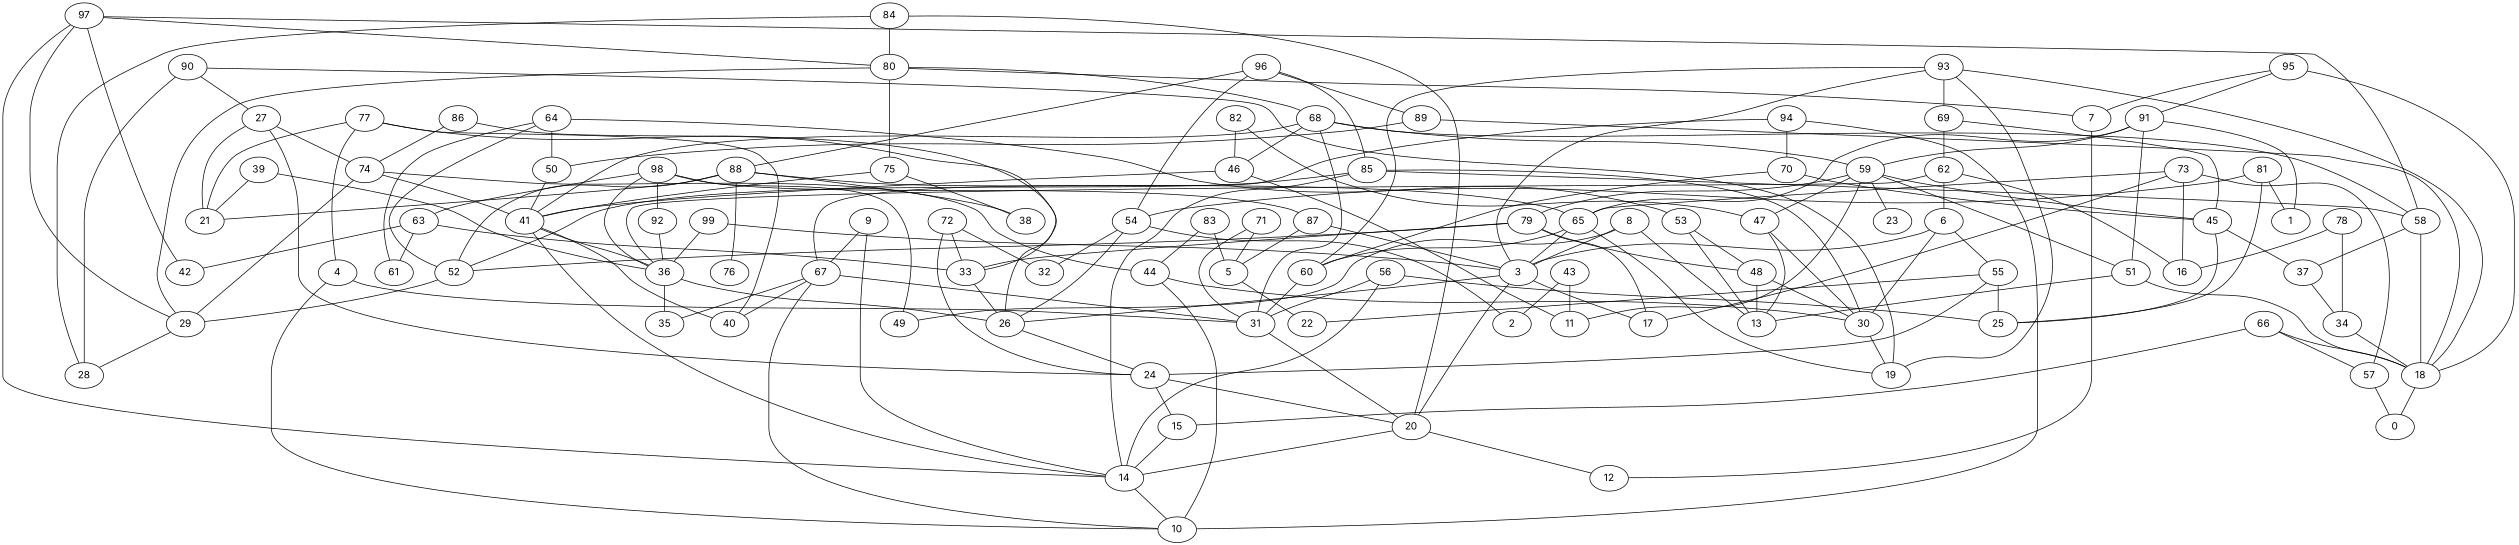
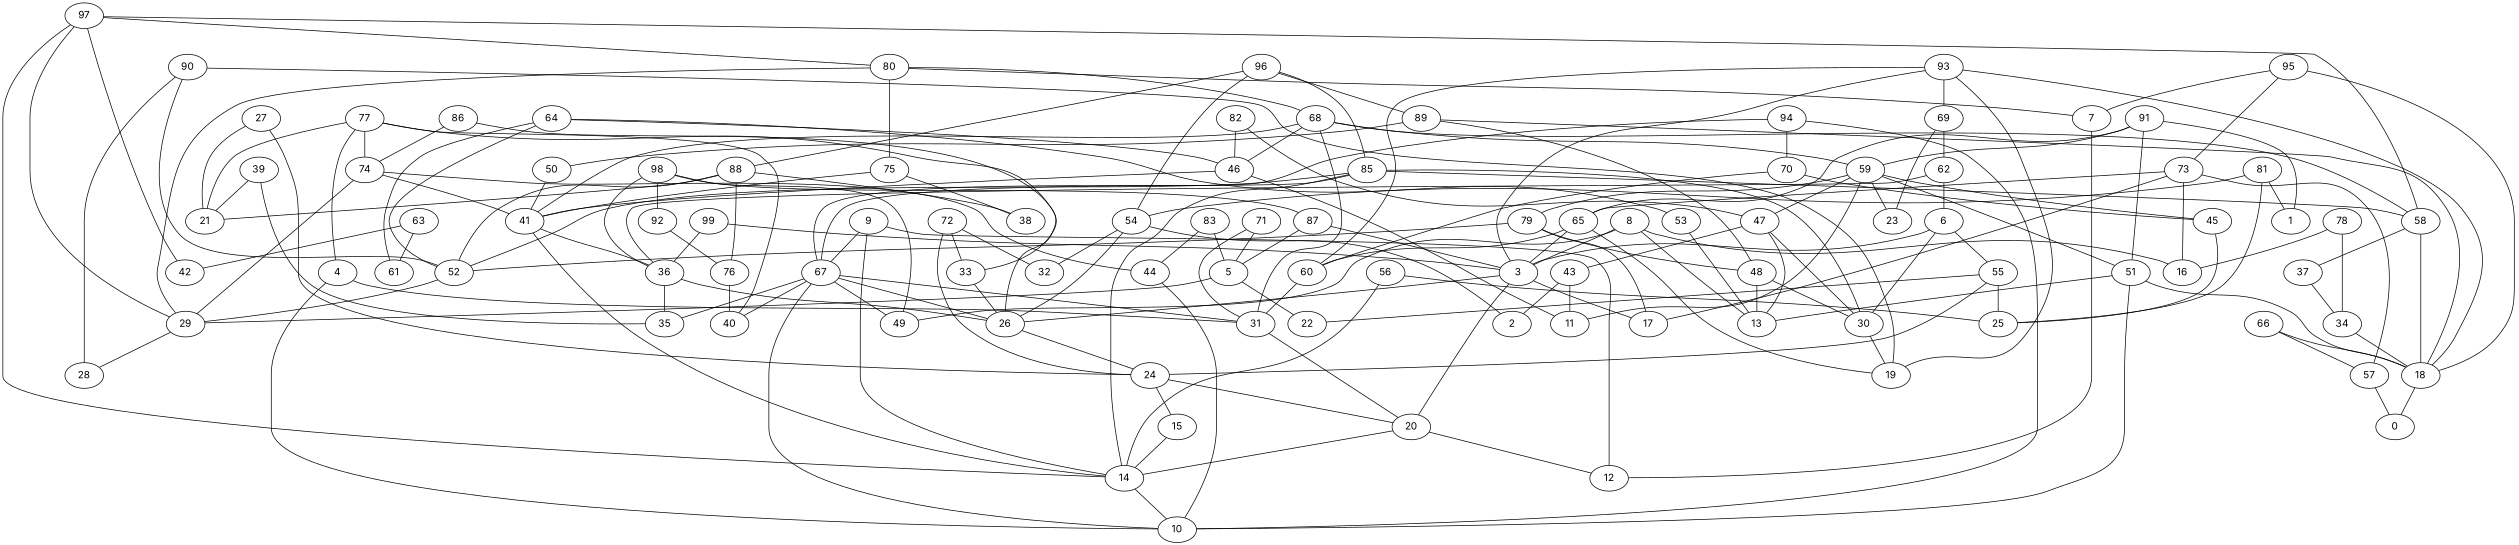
  digraph {
    fontname=Inter
    node [fontname=Inter]
    edge [color=black dir=none fontname=Inter]
    77
    40
    4
    26
    74
    21
    31
    10
    24
    29
    41
    44
    56
    14
    25
    20
    79
    33
    48
    17
    52
    30
    13
    87
    5
    3
    22
    6
    55
    19
    97
    42
    58
    80
    28
    18
    68
    75
    7
    60
    46
    11
    36
    37
    34
    59
    47
    45
    23
    38
    35
-   84
    12
    0
    89
    50
    51
    85
    67
    49
    99
    8
    16
    78
    53
    94
    70
    39
    88
    65
    76
    63
    61
    90
    83
    82
    43
    98
    92
    57
    71
    2
    96
    54
    32
    91
    1
    86
    81
    69
    62
    95
    73
    66
    15
    72
    9
    93
    27
    64
    subgraph sub_1 {
      77
      40
      4
      26
      74
      21
      31
      10
      24
      29
      41
      44
      56
      14
      25
      20
      79
      33
      48
      17
      52
      30
      13
      87
      5
      3
      22
      6
      55
      19
      97
      42
      58
      80
      28
      18
      68
      75
      7
      60
      46
      11
      36
      37
      34
      59
      47
      45
      23
      38
      35
-     84
      12
      0
      89
      50
      51
      85
      67
      49
      99
      8
      16
      78
      53
      94
      70
      39
      88
      65
      76
      63
      61
      90
      83
      82
      43
      98
      92
      57
      71
      2
      96
      54
      32
      91
      1
      86
      81
      69
      62
      95
      73
      66
      15
      72
      9
      93
      27
      64
    }
    77 -> 40
    77 -> 4
    77 -> 26
-   27 -> 74
+   77 -> 74
    77 -> 21
    4 -> 31
    4 -> 10
    26 -> 24
    74 -> 29
    74 -> 41
    74 -> 44
    31 -> 20
    24 -> 20
    24 -> 15
    29 -> 28
    41 -> 14
    41 -> 36
    44 -> 10
-   44 -> 30
-   56 -> 31
    56 -> 14
    56 -> 25
    14 -> 10
    20 -> 14
    20 -> 12
-   79 -> 33
    79 -> 48
    79 -> 17
    79 -> 52
    33 -> 26
    48 -> 30
    48 -> 13
    52 -> 29
    30 -> 19
    87 -> 5
    87 -> 3
+   5 -> 29
    5 -> 22
    3 -> 26
    3 -> 20
    3 -> 17
    6 -> 30
    6 -> 3
    6 -> 55
    55 -> 24
    55 -> 25
    55 -> 22
    97 -> 29
    97 -> 14
    97 -> 42
    97 -> 58
    97 -> 80
    58 -> 18
    58 -> 37
    80 -> 29
    80 -> 68
    80 -> 75
    80 -> 7
    18 -> 0
    68 -> 31
    68 -> 41
    68 -> 58
    68 -> 46
    68 -> 59
    75 -> 41
    75 -> 38
    7 -> 12
    60 -> 31
    46 -> 41
    46 -> 11
    36 -> 26
    36 -> 35
    37 -> 34
    34 -> 18
    59 -> 79
    59 -> 11
    59 -> 47
    59 -> 45
    59 -> 23
    59 -> 51
    47 -> 30
    47 -> 13
+   47 -> 43
    45 -> 25
-   45 -> 37
-   84 -> 20
-   84 -> 80
-   84 -> 28
-   53 -> 48
+   89 -> 48
    89 -> 18
    89 -> 50
    50 -> 41
+   51 -> 10
    51 -> 13
    51 -> 18
    85 -> 14
    85 -> 52
    85 -> 30
    85 -> 58
+   85 -> 67
    67 -> 40
+   67 -> 26
    67 -> 31
    67 -> 10
    67 -> 35
+   67 -> 49
    99 -> 3
    99 -> 36
    8 -> 13
    8 -> 3
    8 -> 49
-   62 -> 16
+   8 -> 16
    78 -> 34
    78 -> 16
    53 -> 13
    94 -> 10
    94 -> 67
    94 -> 70
    70 -> 60
    70 -> 45
    39 -> 21
-   39 -> 36
+   39 -> 35
    88 -> 21
    88 -> 52
    88 -> 38
-   88 -> 65
    88 -> 76
    65 -> 3
    65 -> 19
    65 -> 60
-   41 -> 40
-   63 -> 33
+   76 -> 40
    63 -> 42
    63 -> 61
-   90 -> 27
+   90 -> 52
    90 -> 19
    90 -> 28
    83 -> 44
    83 -> 5
    82 -> 46
    82 -> 47
    43 -> 11
    43 -> 2
    98 -> 87
    98 -> 36
    98 -> 49
-   98 -> 63
    98 -> 92
-   92 -> 36
+   92 -> 76
    57 -> 0
    71 -> 31
    71 -> 5
    96 -> 89
    96 -> 85
    96 -> 88
    96 -> 54
    54 -> 26
    54 -> 2
    54 -> 32
    91 -> 59
    91 -> 51
    91 -> 65
    91 -> 1
    86 -> 74
    86 -> 33
    81 -> 25
    81 -> 54
    81 -> 1
-   69 -> 45
+   69 -> 23
    69 -> 62
    62 -> 6
    62 -> 36
    95 -> 18
    95 -> 7
-   95 -> 91
+   95 -> 73
    73 -> 17
    73 -> 16
    73 -> 65
    73 -> 57
    66 -> 18
    66 -> 57
-   66 -> 15
    15 -> 14
    72 -> 24
    72 -> 33
    72 -> 32
    9 -> 14
+   9 -> 12
    9 -> 67
    93 -> 3
    93 -> 19
    93 -> 18
    93 -> 60
    93 -> 69
    27 -> 21
    27 -> 24
    64 -> 52
-   64 -> 50
+   64 -> 46
    64 -> 53
    64 -> 61
  }
